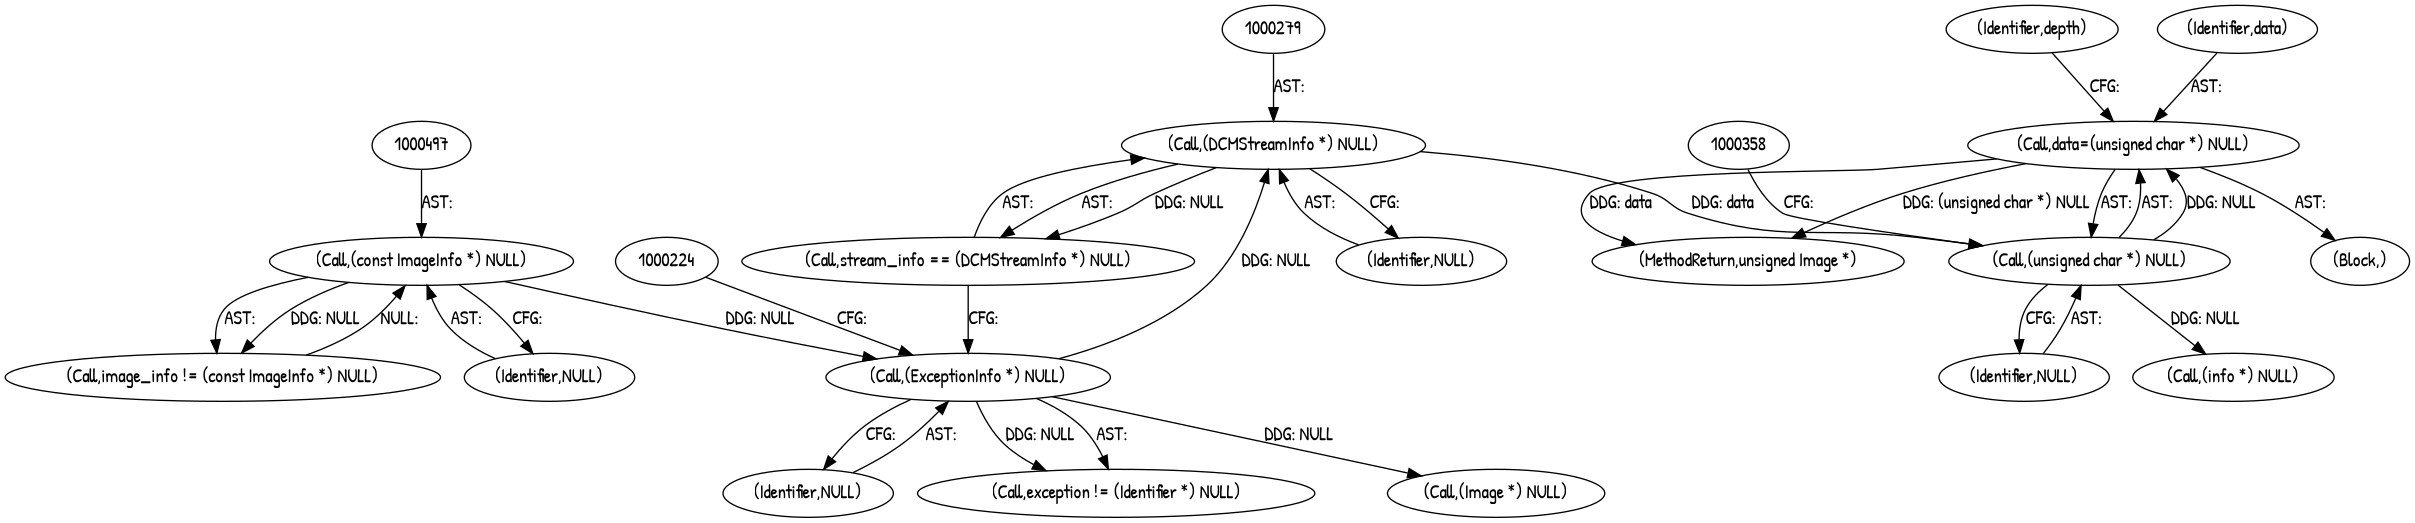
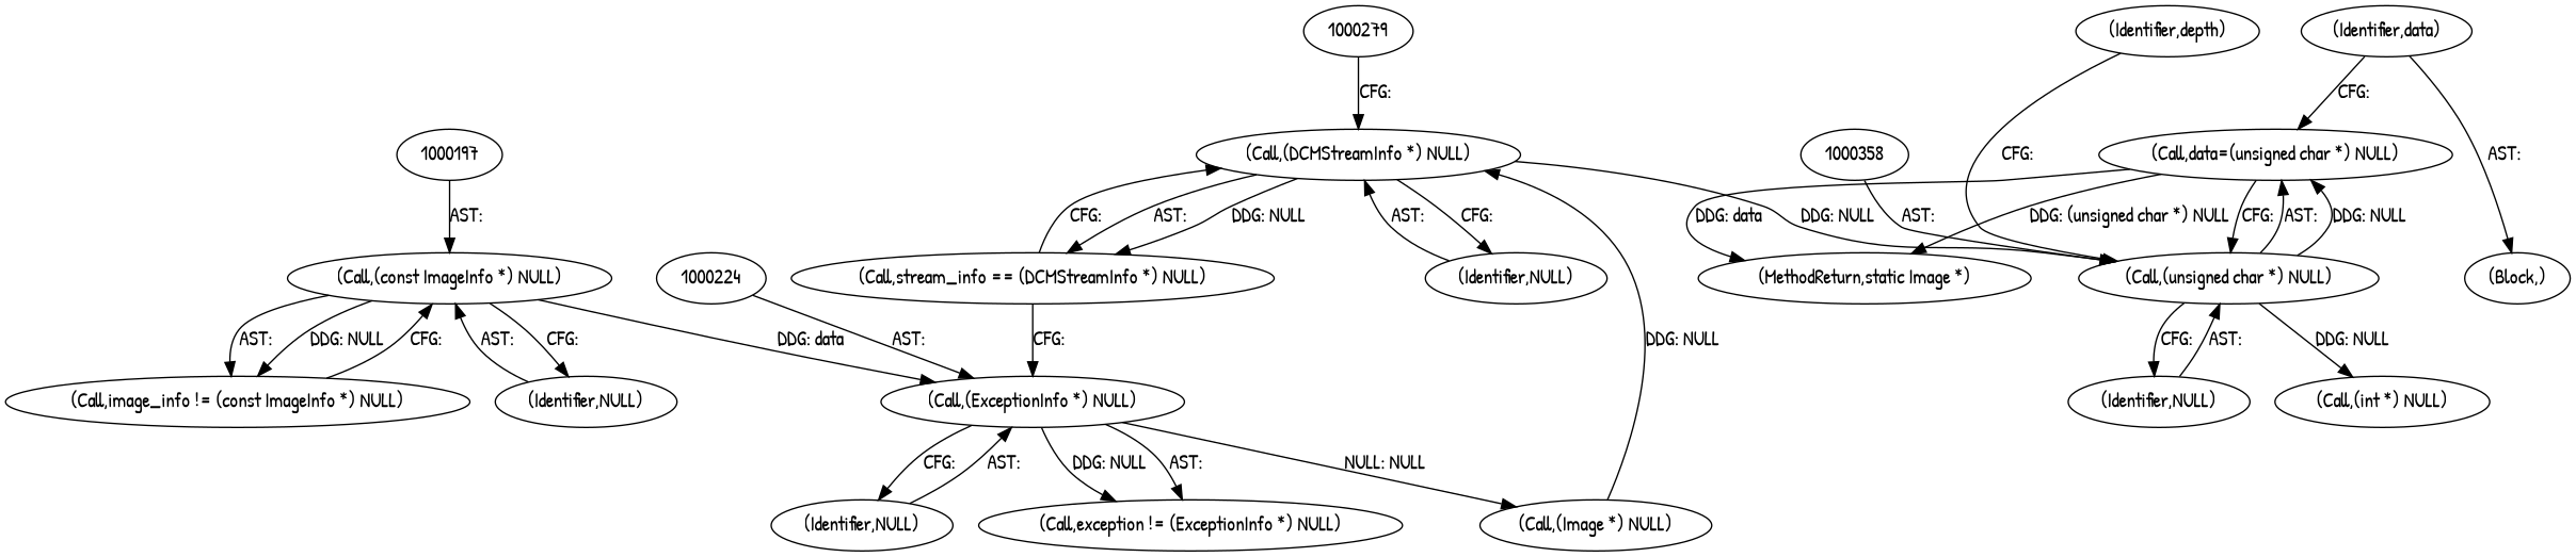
  digraph {
    fontname="Patrick Hand"
    node [fontname="Patrick Hand"]
    edge [fontname="Patrick Hand"]
    n1 [label="(Call,data=(unsigned char *) NULL)"]
    n2 [label="(Call,(unsigned char *) NULL)"]
-   n3 [label="(MethodReturn,unsigned Image *)"]
+   n3 [label="(MethodReturn,static Image *)"]
    n4 [label="(Block,)"]
    n5 [label="(Identifier,NULL)"]
-   n6 [label="(Call,(info *) NULL)"]
+   n6 [label="(Call,(int *) NULL)"]
    n7 [label="(Call,(DCMStreamInfo *) NULL)"]
    n8 [label="(Call,stream_info == (DCMStreamInfo *) NULL)"]
    n9 [label="(Identifier,NULL)"]
    n10 [label="(Call,(ExceptionInfo *) NULL)"]
    n11 [label="(Identifier,NULL)"]
    n12 [label="(Call,(Image *) NULL)"]
-   n13 [label="(Call,exception != (Identifier *) NULL)"]
+   n13 [label="(Call,exception != (ExceptionInfo *) NULL)"]
    n14 [label="(Call,(const ImageInfo *) NULL)"]
    n15 [label="(Call,image_info != (const ImageInfo *) NULL)"]
    n16 [label="(Identifier,NULL)"]
    n17 [label="(Identifier,depth)"]
    n18 [label="(Identifier,data)"]
    1000358
    1000279
    1000224
-   1000197 [label=1000497]
-   n1 -> n2 [label="AST: "]
+   1000197
+   n1 -> n2 [label="CFG: "]
    n1 -> n3 [label="DDG: data"]
    n1 -> n3 [label="DDG: (unsigned char *) NULL"]
-   n1 -> n4 [label="AST: "]
+   n18 -> n4 [label="AST: "]
    n2 -> n1 [label="AST: "]
    n2 -> n1 [label="DDG: NULL"]
    n2 -> n5 [label="CFG: "]
    n2 -> n6 [label="DDG: NULL"]
    n5 -> n2 [label="AST: "]
-   n7 -> n2 [label="DDG: data"]
+   n7 -> n2 [label="DDG: NULL"]
    n7 -> n8 [label="AST: "]
    n7 -> n8 [label="DDG: NULL"]
    n7 -> n9 [label="CFG: "]
-   n8 -> n7 [label="AST: "]
+   n8 -> n7 [label="CFG: "]
    n8 -> n10 [label="CFG: "]
    n9 -> n7 [label="AST: "]
-   n10 -> n7 [label="DDG: NULL"]
+   n12 -> n7 [label="DDG: NULL"]
    n10 -> n11 [label="CFG: "]
-   n10 -> n12 [label="DDG: NULL"]
+   n10 -> n12 [label="NULL: NULL"]
    n10 -> n13 [label="AST: "]
    n10 -> n13 [label="DDG: NULL"]
    n11 -> n10 [label="AST: "]
-   n14 -> n10 [label="DDG: NULL"]
+   n14 -> n10 [label="DDG: data"]
    n14 -> n15 [label="AST: "]
    n14 -> n15 [label="DDG: NULL"]
    n14 -> n16 [label="CFG: "]
-   n15 -> n14 [label="NULL: "]
+   n15 -> n14 [label="CFG: "]
    n16 -> n14 [label="AST: "]
-   n17 -> n1 [label="CFG: "]
-   n18 -> n1 [label="AST: "]
-   1000358 -> n2 [label="CFG: "]
-   1000279 -> n7 [label="AST: "]
-   1000224 -> n10 [label="CFG: "]
+   n17 -> n2 [label="CFG: "]
+   n18 -> n1 [label="CFG: "]
+   1000358 -> n2 [label="AST: "]
+   1000279 -> n7 [label="CFG: "]
+   1000224 -> n10 [label="AST: "]
    1000197 -> n14 [label="AST: "]
  }
